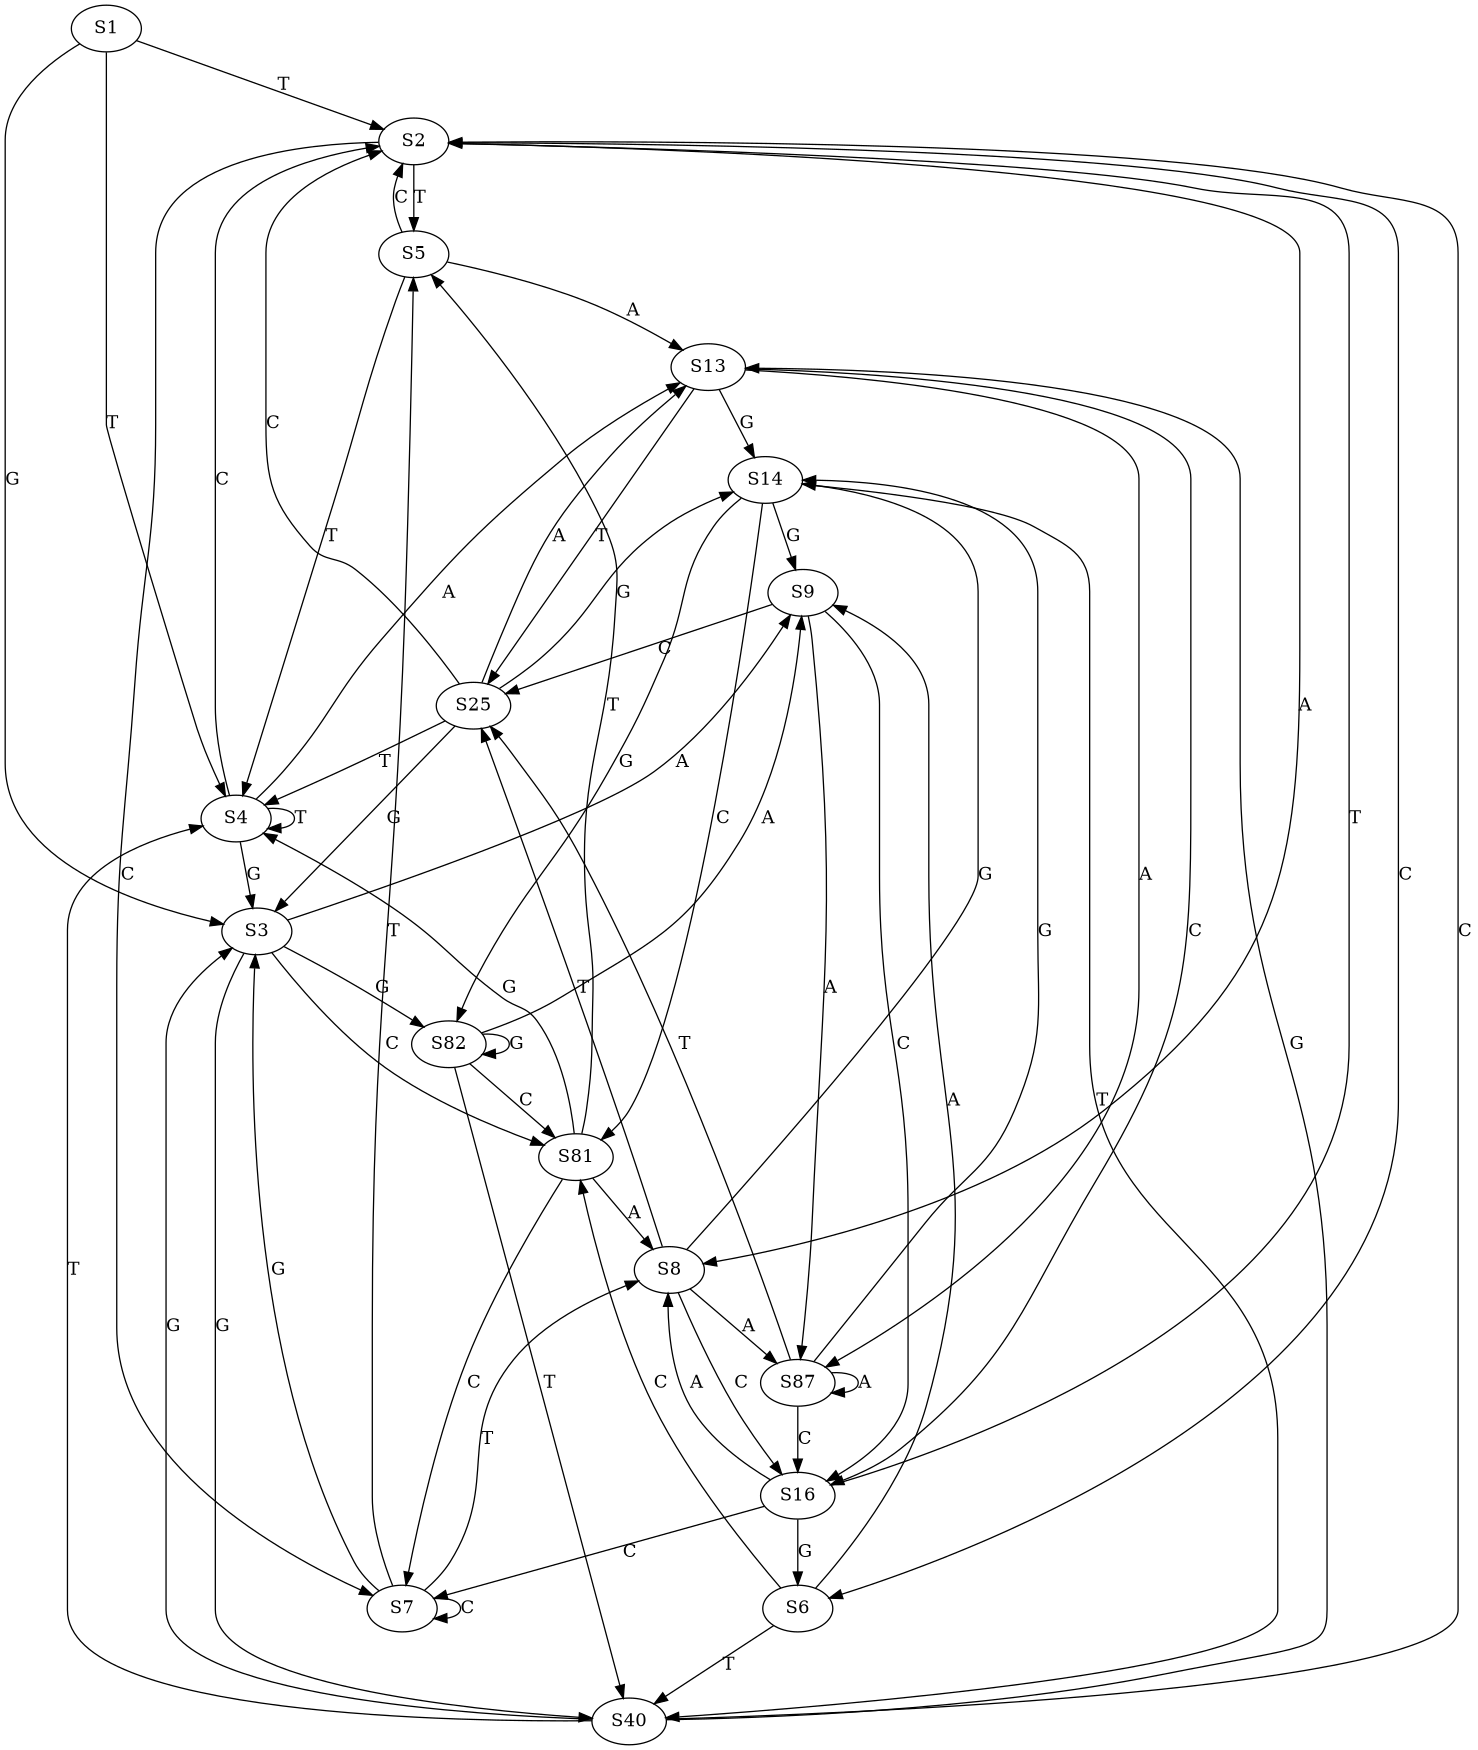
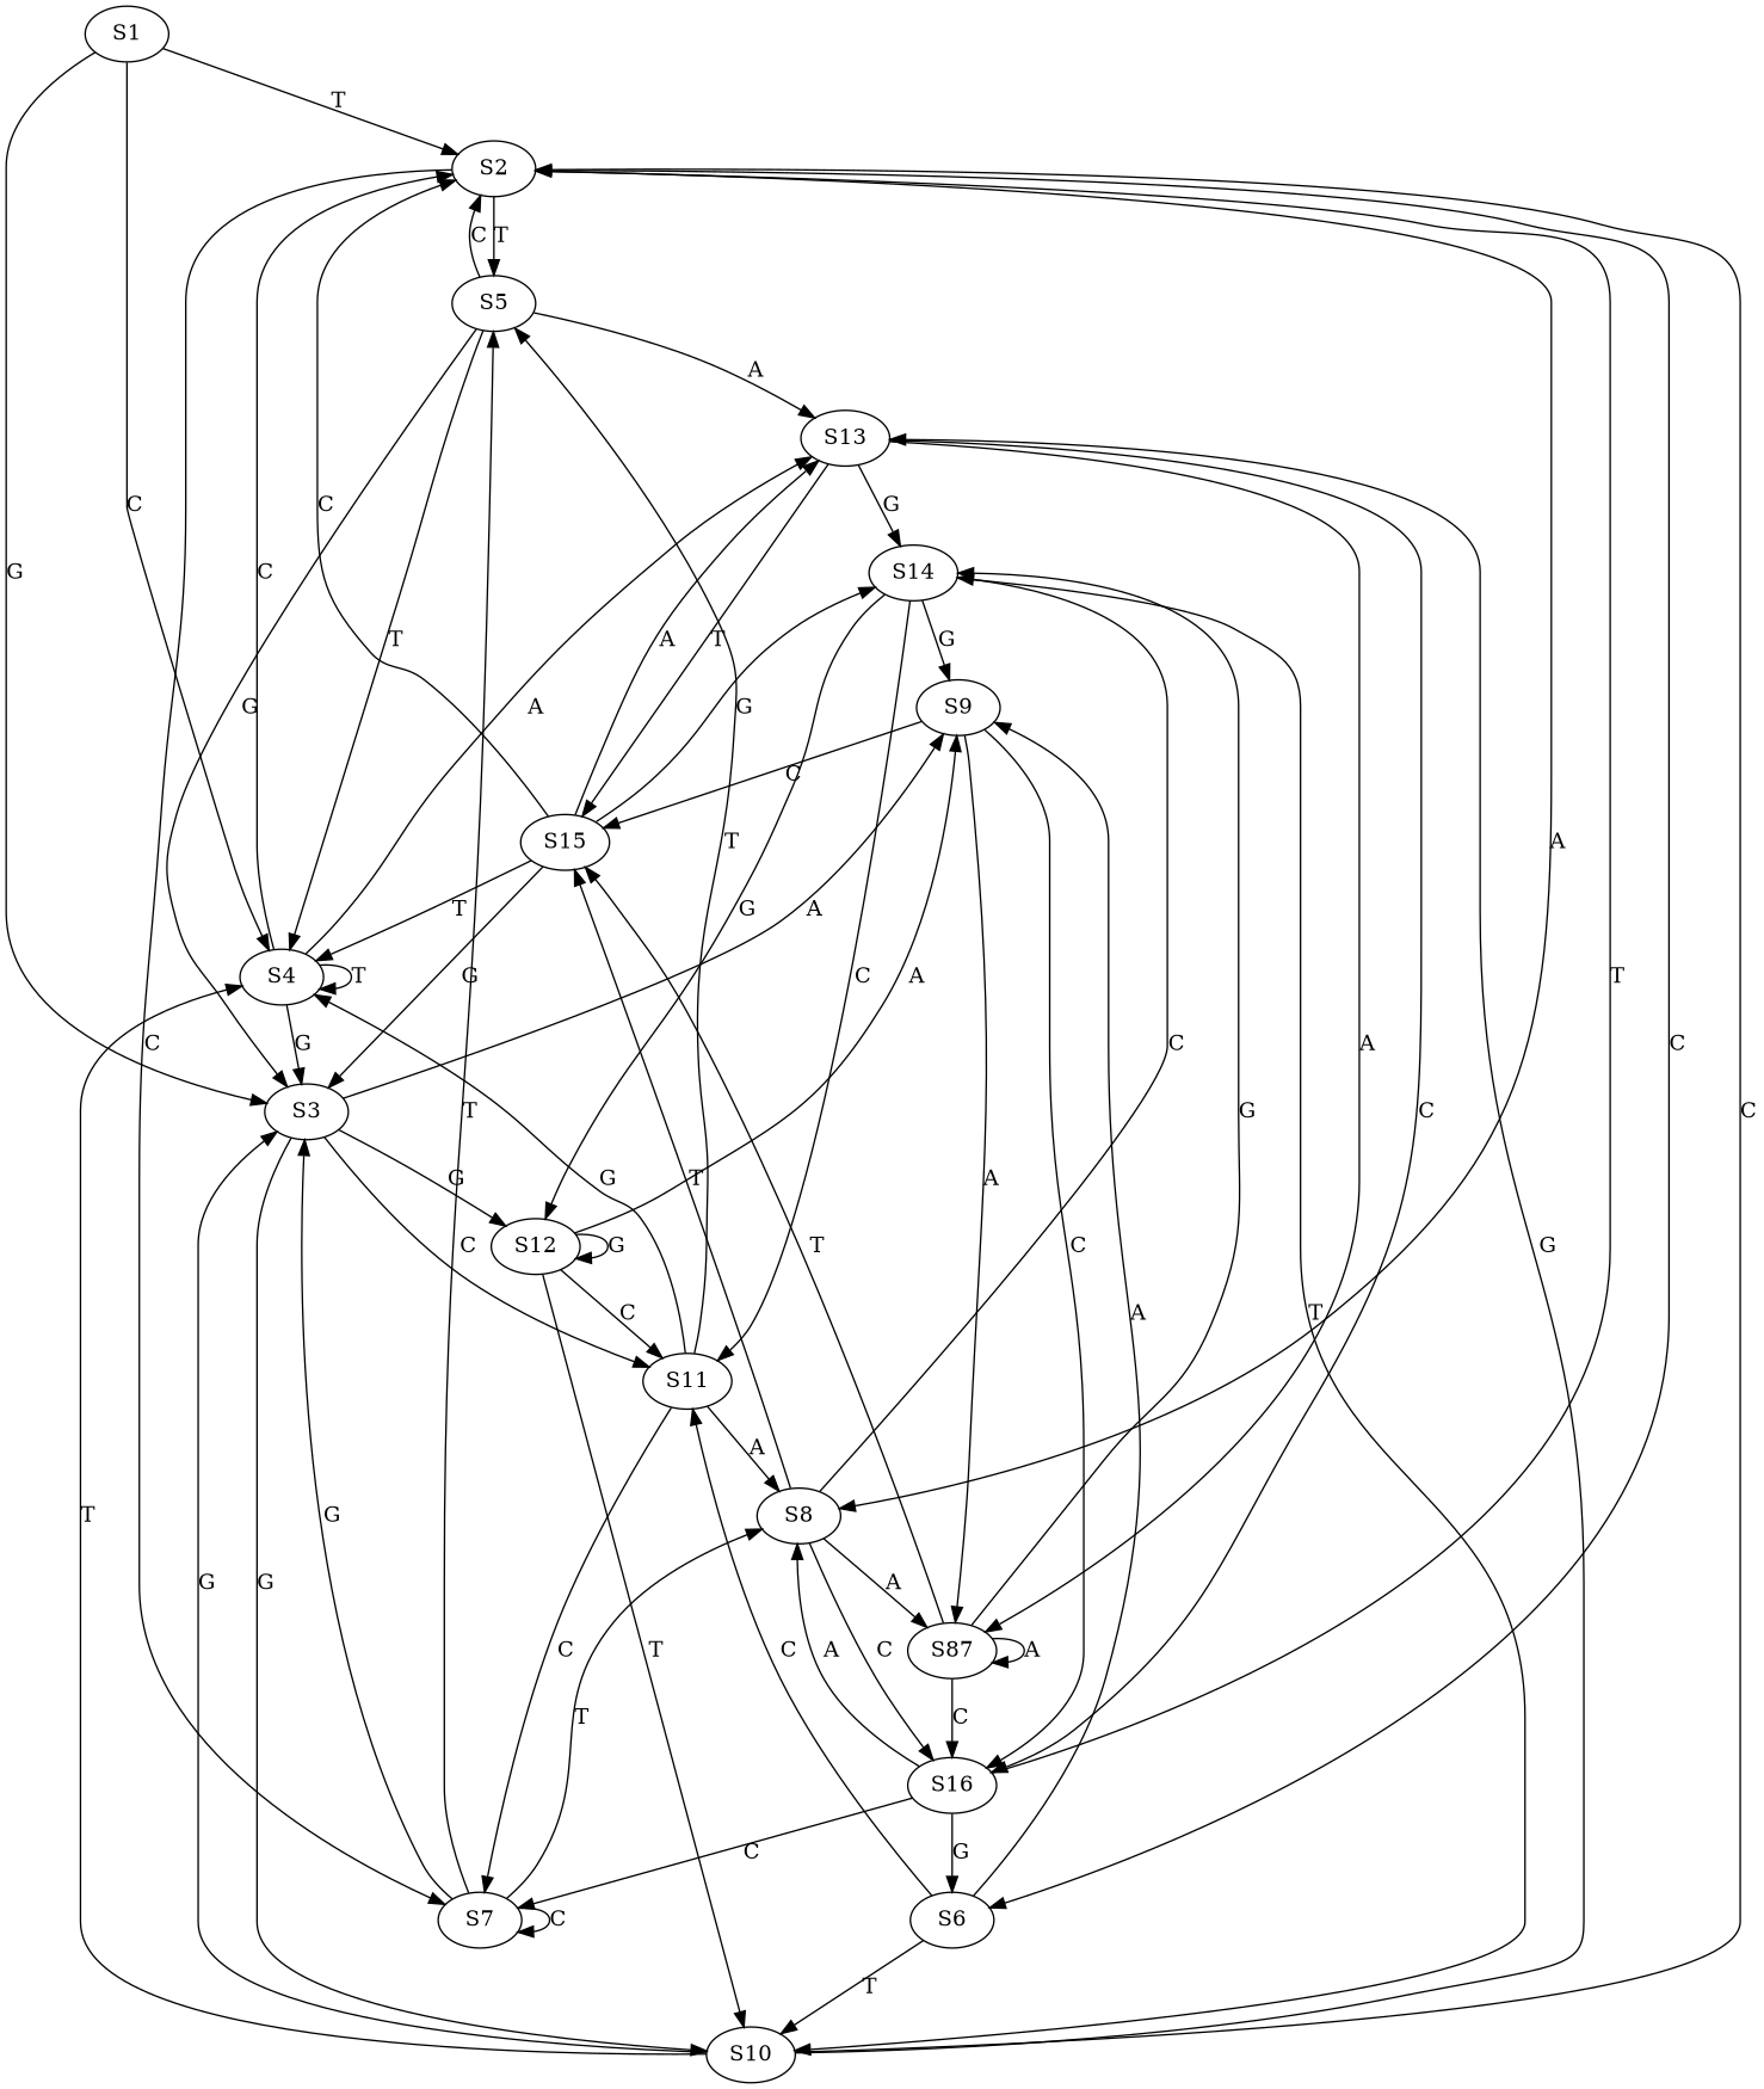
  strict digraph {
    fontname="DejaVu Serif"
    node [fontname="DejaVu Serif"]
    edge [fontname="DejaVu Serif"]
    S1
    S2
    S3
    S4
    S5
    S6
    S7
    S8
    S9
-   S10 [label=S40]
-   S11 [label=S81]
-   S12 [label=S82]
+   S10
+   S11
+   S12
    S13
    S14
-   S15 [label=S25]
+   S15
    S16
    n17 [label=S87]
    S1 -> S2 [label=T]
    S1 -> S3 [label=G]
-   S1 -> S4 [label=T]
+   S1 -> S4 [label=C]
    S2 -> S5 [label=T]
    S2 -> S6 [label=C]
    S2 -> S7 [label=C]
    S2 -> S8 [label=A]
    S3 -> S9 [label=A]
    S3 -> S10 [label=G]
    S3 -> S11 [label=C]
    S3 -> S12 [label=G]
    S4 -> S2 [label=C]
    S4 -> S3 [label=G]
    S4 -> S4 [label=T]
    S4 -> S13 [label=A]
    S5 -> S2 [label=C]
+   S5 -> S3 [label=G]
    S5 -> S4 [label=T]
    S5 -> S13 [label=A]
    S6 -> S9 [label=A]
    S6 -> S10 [label=T]
    S6 -> S11 [label=C]
    S7 -> S3 [label=G]
    S7 -> S5 [label=T]
    S7 -> S7 [label=C]
    S7 -> S8 [label=T]
-   S8 -> S14 [label=G]
+   S8 -> S14 [label=C]
    S8 -> S15 [label=T]
    S8 -> S16 [label=C]
    S8 -> n17 [label=A]
    S9 -> S15 [label=C]
    S9 -> S16 [label=C]
    S9 -> n17 [label=A]
    S10 -> S2 [label=C]
    S10 -> S3 [label=G]
    S10 -> S4 [label=T]
    S10 -> S13 [label=G]
    S11 -> S4 [label=G]
    S11 -> S5 [label=T]
    S11 -> S7 [label=C]
    S11 -> S8 [label=A]
    S12 -> S9 [label=A]
    S12 -> S10 [label=T]
    S12 -> S11 [label=C]
    S12 -> S12 [label=G]
    S13 -> S14 [label=G]
    S13 -> S15 [label=T]
    S13 -> S16 [label=C]
    S13 -> n17 [label=A]
    S14 -> S9 [label=G]
    S14 -> S10 [label=T]
    S14 -> S11 [label=C]
    S14 -> S12 [label=G]
    S15 -> S2 [label=C]
    S15 -> S3 [label=G]
    S15 -> S4 [label=T]
    S15 -> S13 [label=A]
    S15 -> S14 [label=G]
    S16 -> S2 [label=T]
    S16 -> S6 [label=G]
    S16 -> S7 [label=C]
    S16 -> S8 [label=A]
    n17 -> S14 [label=G]
    n17 -> S15 [label=T]
    n17 -> S16 [label=C]
    n17 -> n17 [label=A]
  }
